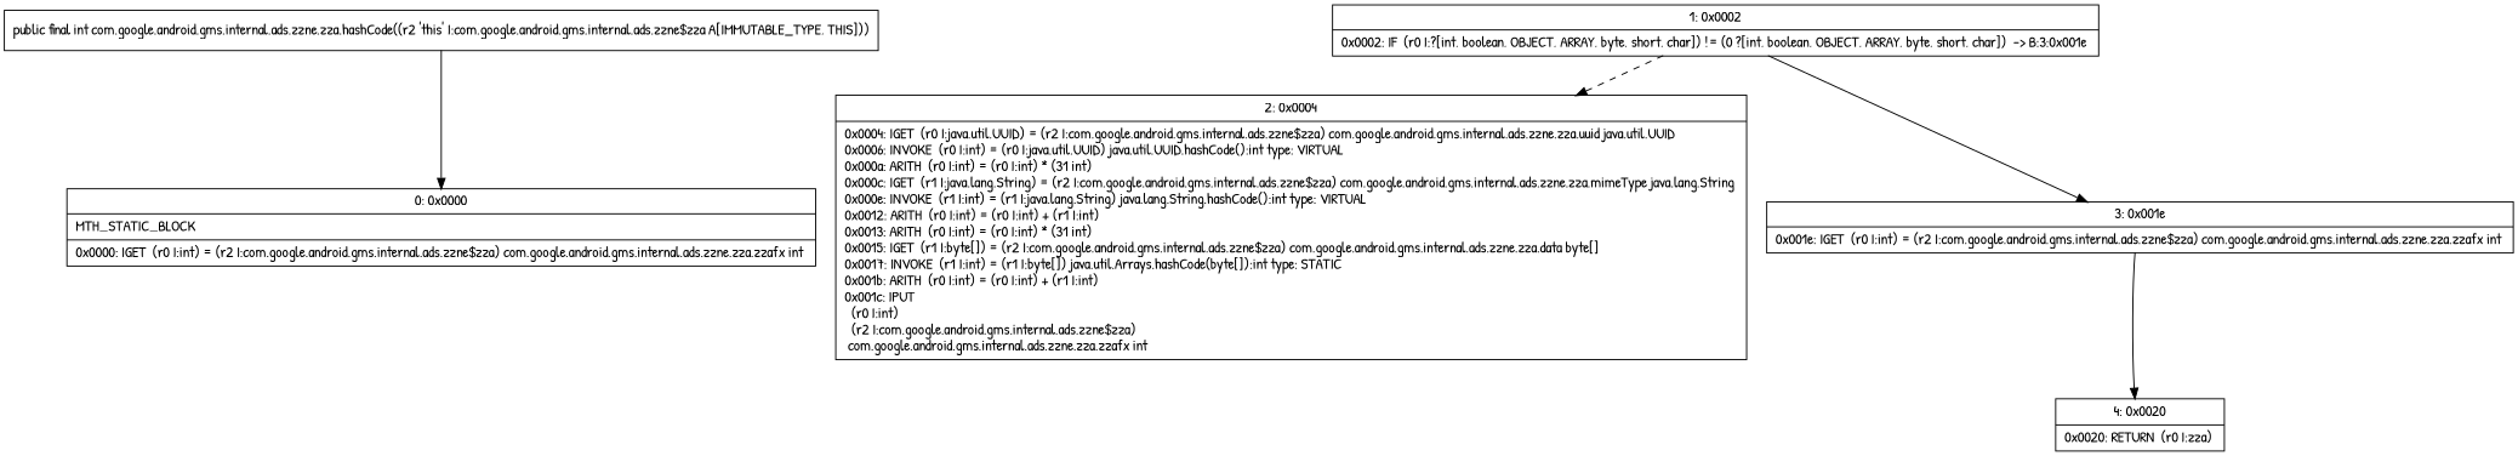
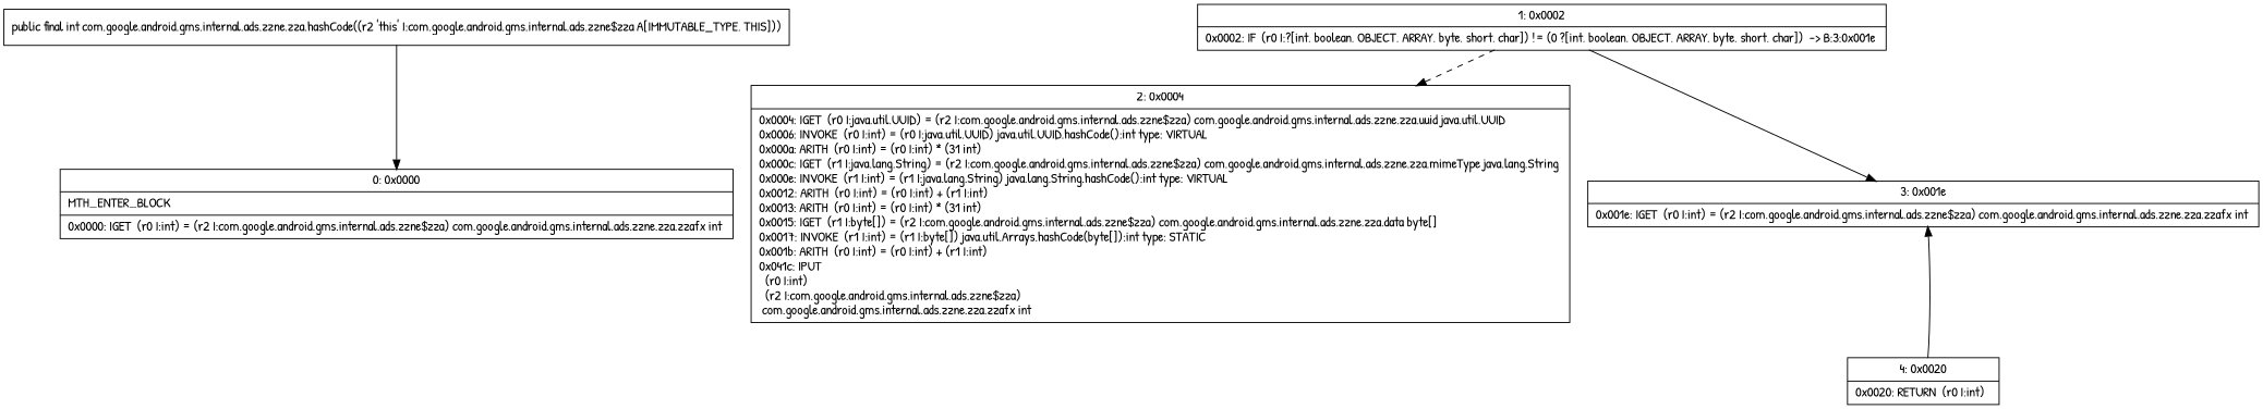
  digraph {
    fontname="Patrick Hand"
    node [fontname="Patrick Hand" shape=record]
    edge [fontname="Patrick Hand"]
-   n1 [label="{0\:\ 0x0000|MTH_STATIC_BLOCK\l|0x0000: IGET  (r0 I:int) = (r2 I:com.google.android.gms.internal.ads.zzne$zza) com.google.android.gms.internal.ads.zzne.zza.zzafx int \l}"]
+   n1 [label="{0\:\ 0x0000|MTH_ENTER_BLOCK\l|0x0000: IGET  (r0 I:int) = (r2 I:com.google.android.gms.internal.ads.zzne$zza) com.google.android.gms.internal.ads.zzne.zza.zzafx int \l}"]
    n2 [label="{1\:\ 0x0002|0x0002: IF  (r0 I:?[int, boolean, OBJECT, ARRAY, byte, short, char]) != (0 ?[int, boolean, OBJECT, ARRAY, byte, short, char])  \-\> B:3:0x001e \l}"]
-   n3 [label="{2\:\ 0x0004|0x0004: IGET  (r0 I:java.util.UUID) = (r2 I:com.google.android.gms.internal.ads.zzne$zza) com.google.android.gms.internal.ads.zzne.zza.uuid java.util.UUID \l0x0006: INVOKE  (r0 I:int) = (r0 I:java.util.UUID) java.util.UUID.hashCode():int type: VIRTUAL \l0x000a: ARITH  (r0 I:int) = (r0 I:int) * (31 int) \l0x000c: IGET  (r1 I:java.lang.String) = (r2 I:com.google.android.gms.internal.ads.zzne$zza) com.google.android.gms.internal.ads.zzne.zza.mimeType java.lang.String \l0x000e: INVOKE  (r1 I:int) = (r1 I:java.lang.String) java.lang.String.hashCode():int type: VIRTUAL \l0x0012: ARITH  (r0 I:int) = (r0 I:int) + (r1 I:int) \l0x0013: ARITH  (r0 I:int) = (r0 I:int) * (31 int) \l0x0015: IGET  (r1 I:byte[]) = (r2 I:com.google.android.gms.internal.ads.zzne$zza) com.google.android.gms.internal.ads.zzne.zza.data byte[] \l0x0017: INVOKE  (r1 I:int) = (r1 I:byte[]) java.util.Arrays.hashCode(byte[]):int type: STATIC \l0x001b: ARITH  (r0 I:int) = (r0 I:int) + (r1 I:int) \l0x001c: IPUT  \l  (r0 I:int)\l  (r2 I:com.google.android.gms.internal.ads.zzne$zza)\l com.google.android.gms.internal.ads.zzne.zza.zzafx int \l}"]
+   n3 [label="{2\:\ 0x0004|0x0004: IGET  (r0 I:java.util.UUID) = (r2 I:com.google.android.gms.internal.ads.zzne$zza) com.google.android.gms.internal.ads.zzne.zza.uuid java.util.UUID \l0x0006: INVOKE  (r0 I:int) = (r0 I:java.util.UUID) java.util.UUID.hashCode():int type: VIRTUAL \l0x000a: ARITH  (r0 I:int) = (r0 I:int) * (31 int) \l0x000c: IGET  (r1 I:java.lang.String) = (r2 I:com.google.android.gms.internal.ads.zzne$zza) com.google.android.gms.internal.ads.zzne.zza.mimeType java.lang.String \l0x000e: INVOKE  (r1 I:int) = (r1 I:java.lang.String) java.lang.String.hashCode():int type: VIRTUAL \l0x0012: ARITH  (r0 I:int) = (r0 I:int) + (r1 I:int) \l0x0013: ARITH  (r0 I:int) = (r0 I:int) * (31 int) \l0x0015: IGET  (r1 I:byte[]) = (r2 I:com.google.android.gms.internal.ads.zzne$zza) com.google.android.gms.internal.ads.zzne.zza.data byte[] \l0x0017: INVOKE  (r1 I:int) = (r1 I:byte[]) java.util.Arrays.hashCode(byte[]):int type: STATIC \l0x001b: ARITH  (r0 I:int) = (r0 I:int) + (r1 I:int) \l0x041c: IPUT  \l  (r0 I:int)\l  (r2 I:com.google.android.gms.internal.ads.zzne$zza)\l com.google.android.gms.internal.ads.zzne.zza.zzafx int \l}"]
    n4 [label="{3\:\ 0x001e|0x001e: IGET  (r0 I:int) = (r2 I:com.google.android.gms.internal.ads.zzne$zza) com.google.android.gms.internal.ads.zzne.zza.zzafx int \l}"]
-   n5 [label="{4\:\ 0x0020|0x0020: RETURN  (r0 I:zza) \l}"]
+   n5 [label="{4\:\ 0x0020|0x0020: RETURN  (r0 I:int) \l}"]
    n6 [label="{public final int com.google.android.gms.internal.ads.zzne.zza.hashCode((r2 'this' I:com.google.android.gms.internal.ads.zzne$zza A[IMMUTABLE_TYPE, THIS])) }"]
    n2 -> n3 [style=dashed]
    n2 -> n4
-   n4 -> n5
+   n5 -> n4
    n6 -> n1
  }
